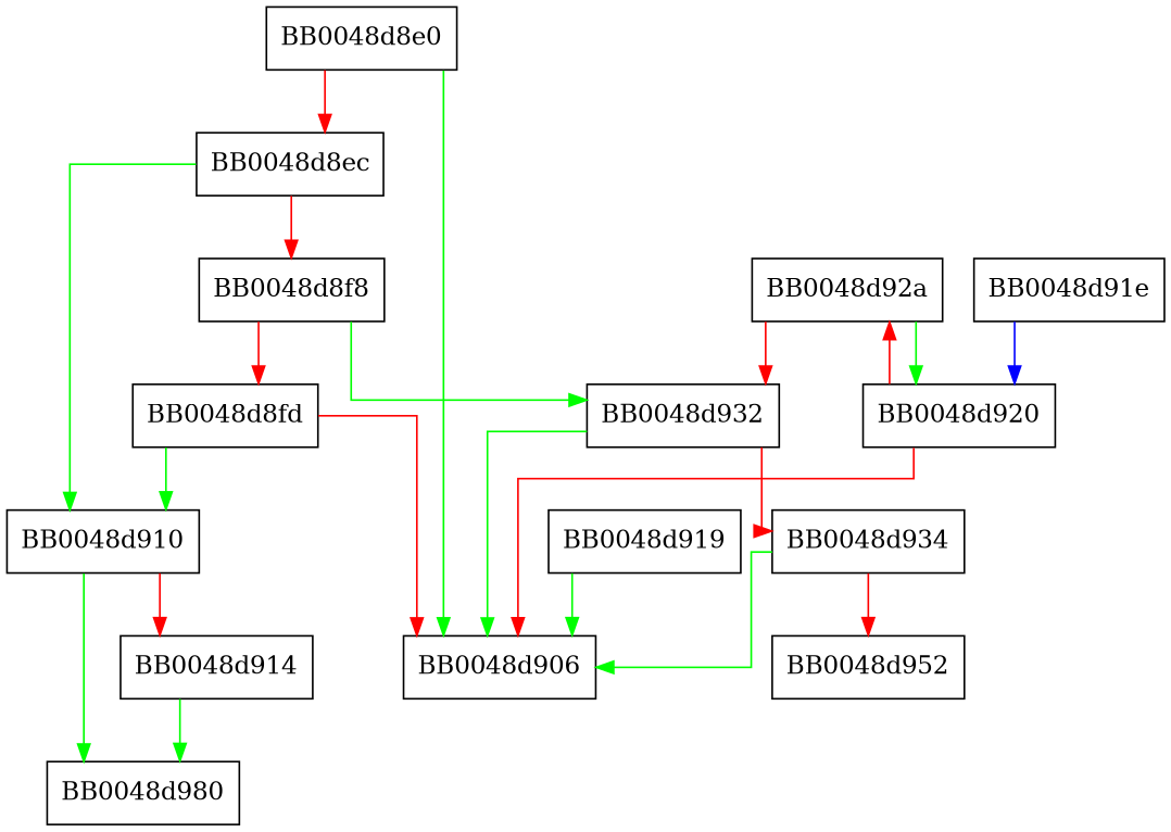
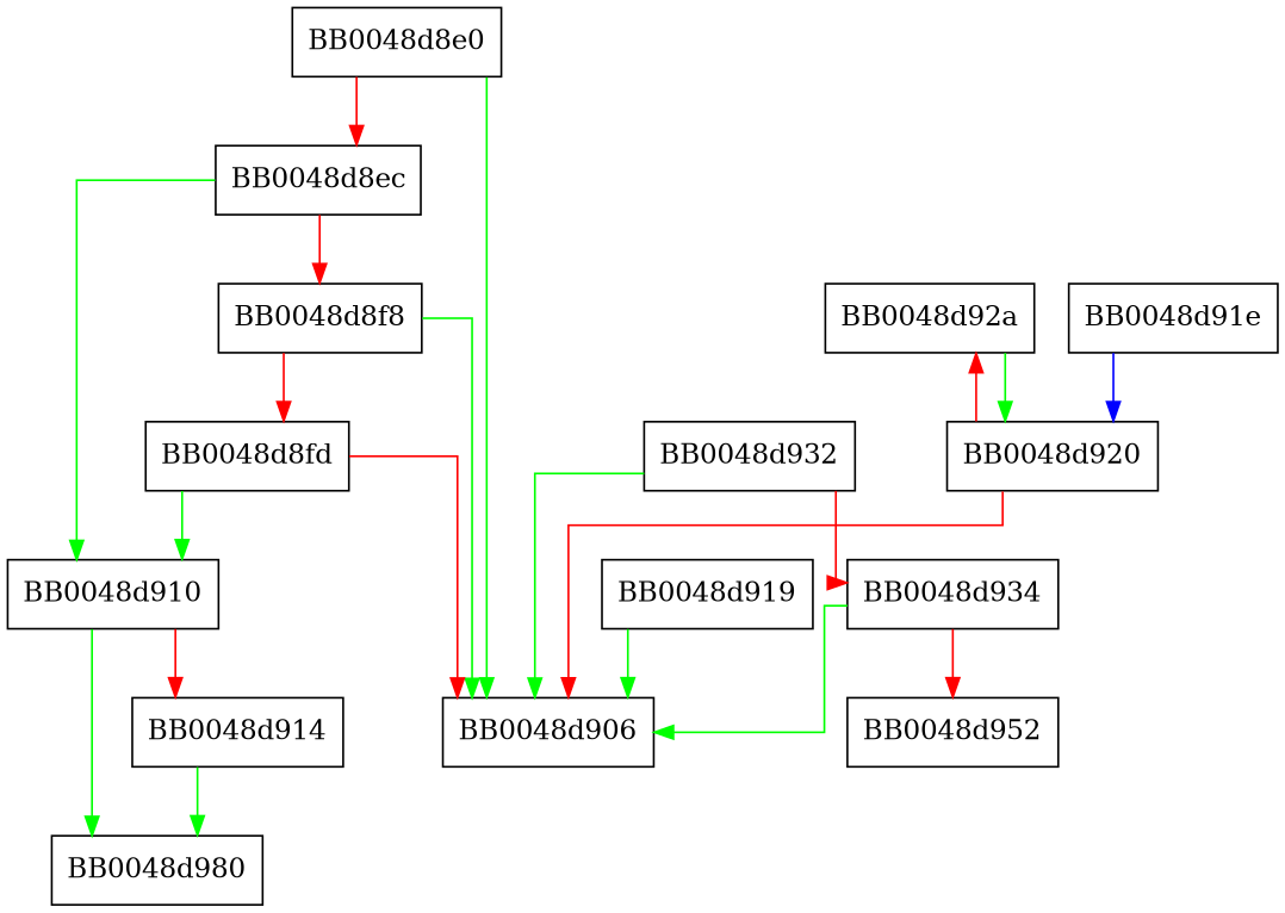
  digraph {
    splines=ortho
    node [shape=box]
    edge [color=green]
    BB0048d8e0
    BB0048d906
    BB0048d8ec
    BB0048d910
    BB0048d8f8
    BB0048d980
    BB0048d914
    BB0048d8fd
    BB0048d919
    BB0048d91e
    BB0048d920
    BB0048d92a
    BB0048d932
    BB0048d934
    BB0048d952
    BB0048d8e0 -> BB0048d906
    BB0048d8e0 -> BB0048d8ec [color=red]
    BB0048d8ec -> BB0048d910
    BB0048d8ec -> BB0048d8f8 [color=red]
    BB0048d910 -> BB0048d980
    BB0048d910 -> BB0048d914 [color=red]
-   BB0048d8f8 -> BB0048d932
+   BB0048d8f8 -> BB0048d906
    BB0048d8f8 -> BB0048d8fd [color=red]
    BB0048d914 -> BB0048d980
    BB0048d8fd -> BB0048d906 [color=red]
    BB0048d8fd -> BB0048d910
    BB0048d919 -> BB0048d906
    BB0048d91e -> BB0048d920 [color=blue]
    BB0048d920 -> BB0048d906 [color=red]
    BB0048d920 -> BB0048d92a [color=red]
    BB0048d92a -> BB0048d920
-   BB0048d92a -> BB0048d932 [color=red]
    BB0048d932 -> BB0048d906
    BB0048d932 -> BB0048d934 [color=red]
    BB0048d934 -> BB0048d906
    BB0048d934 -> BB0048d952 [color=red]
  }
